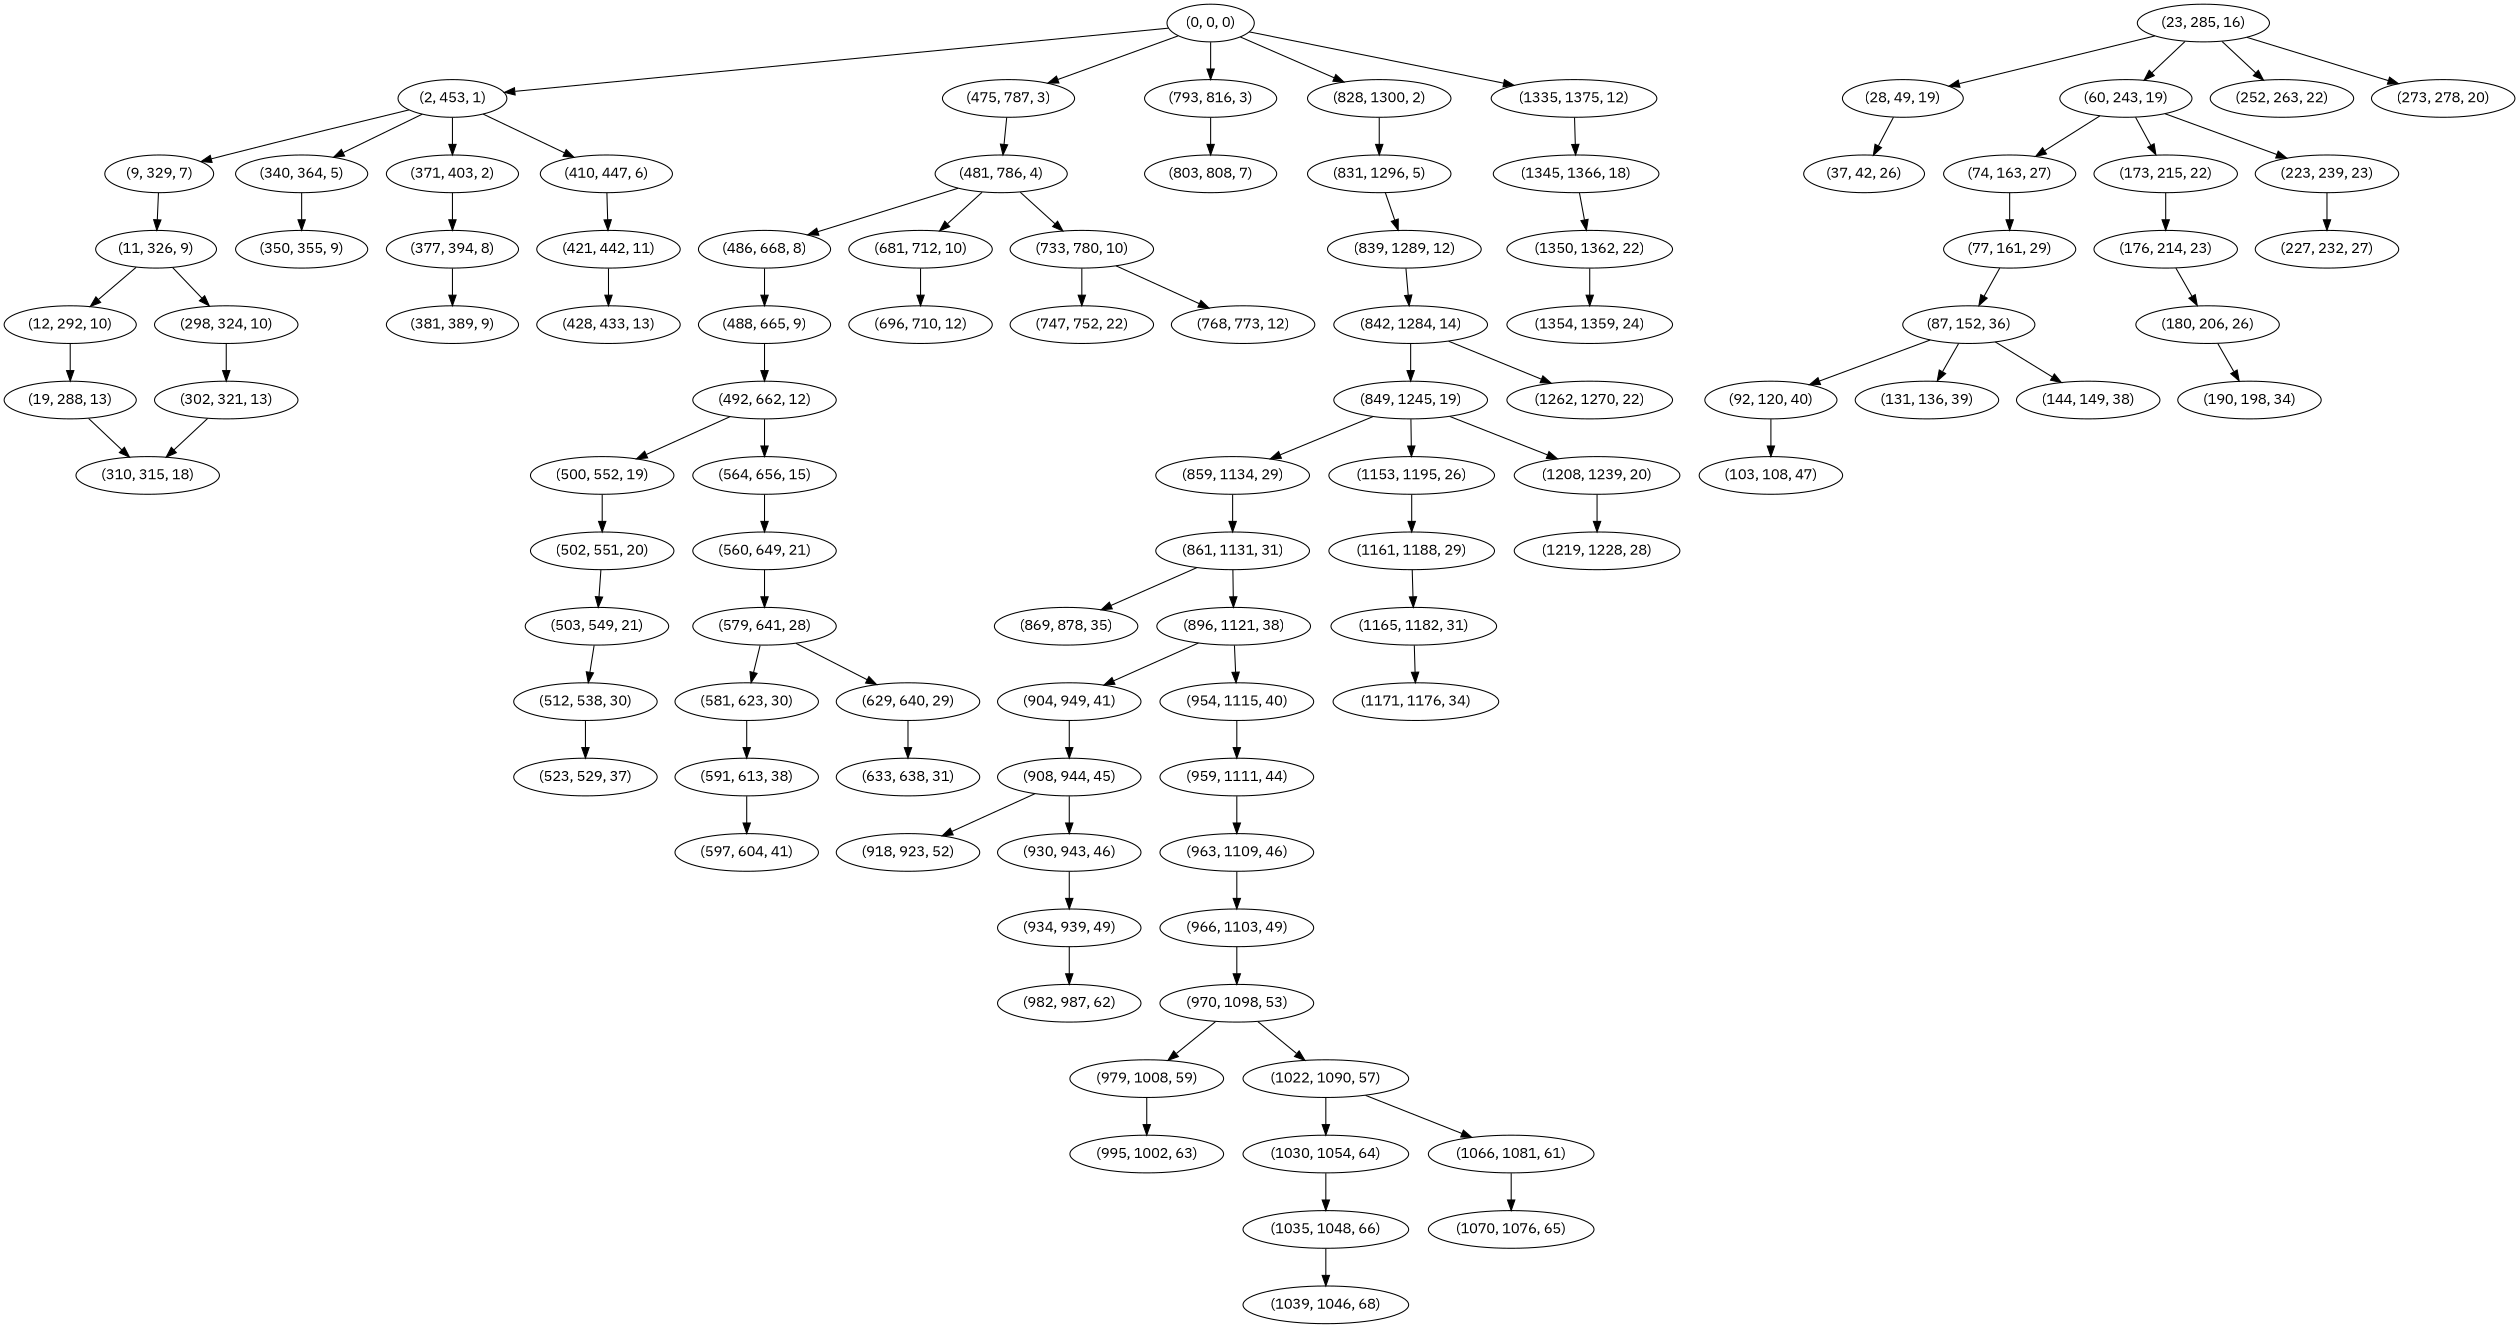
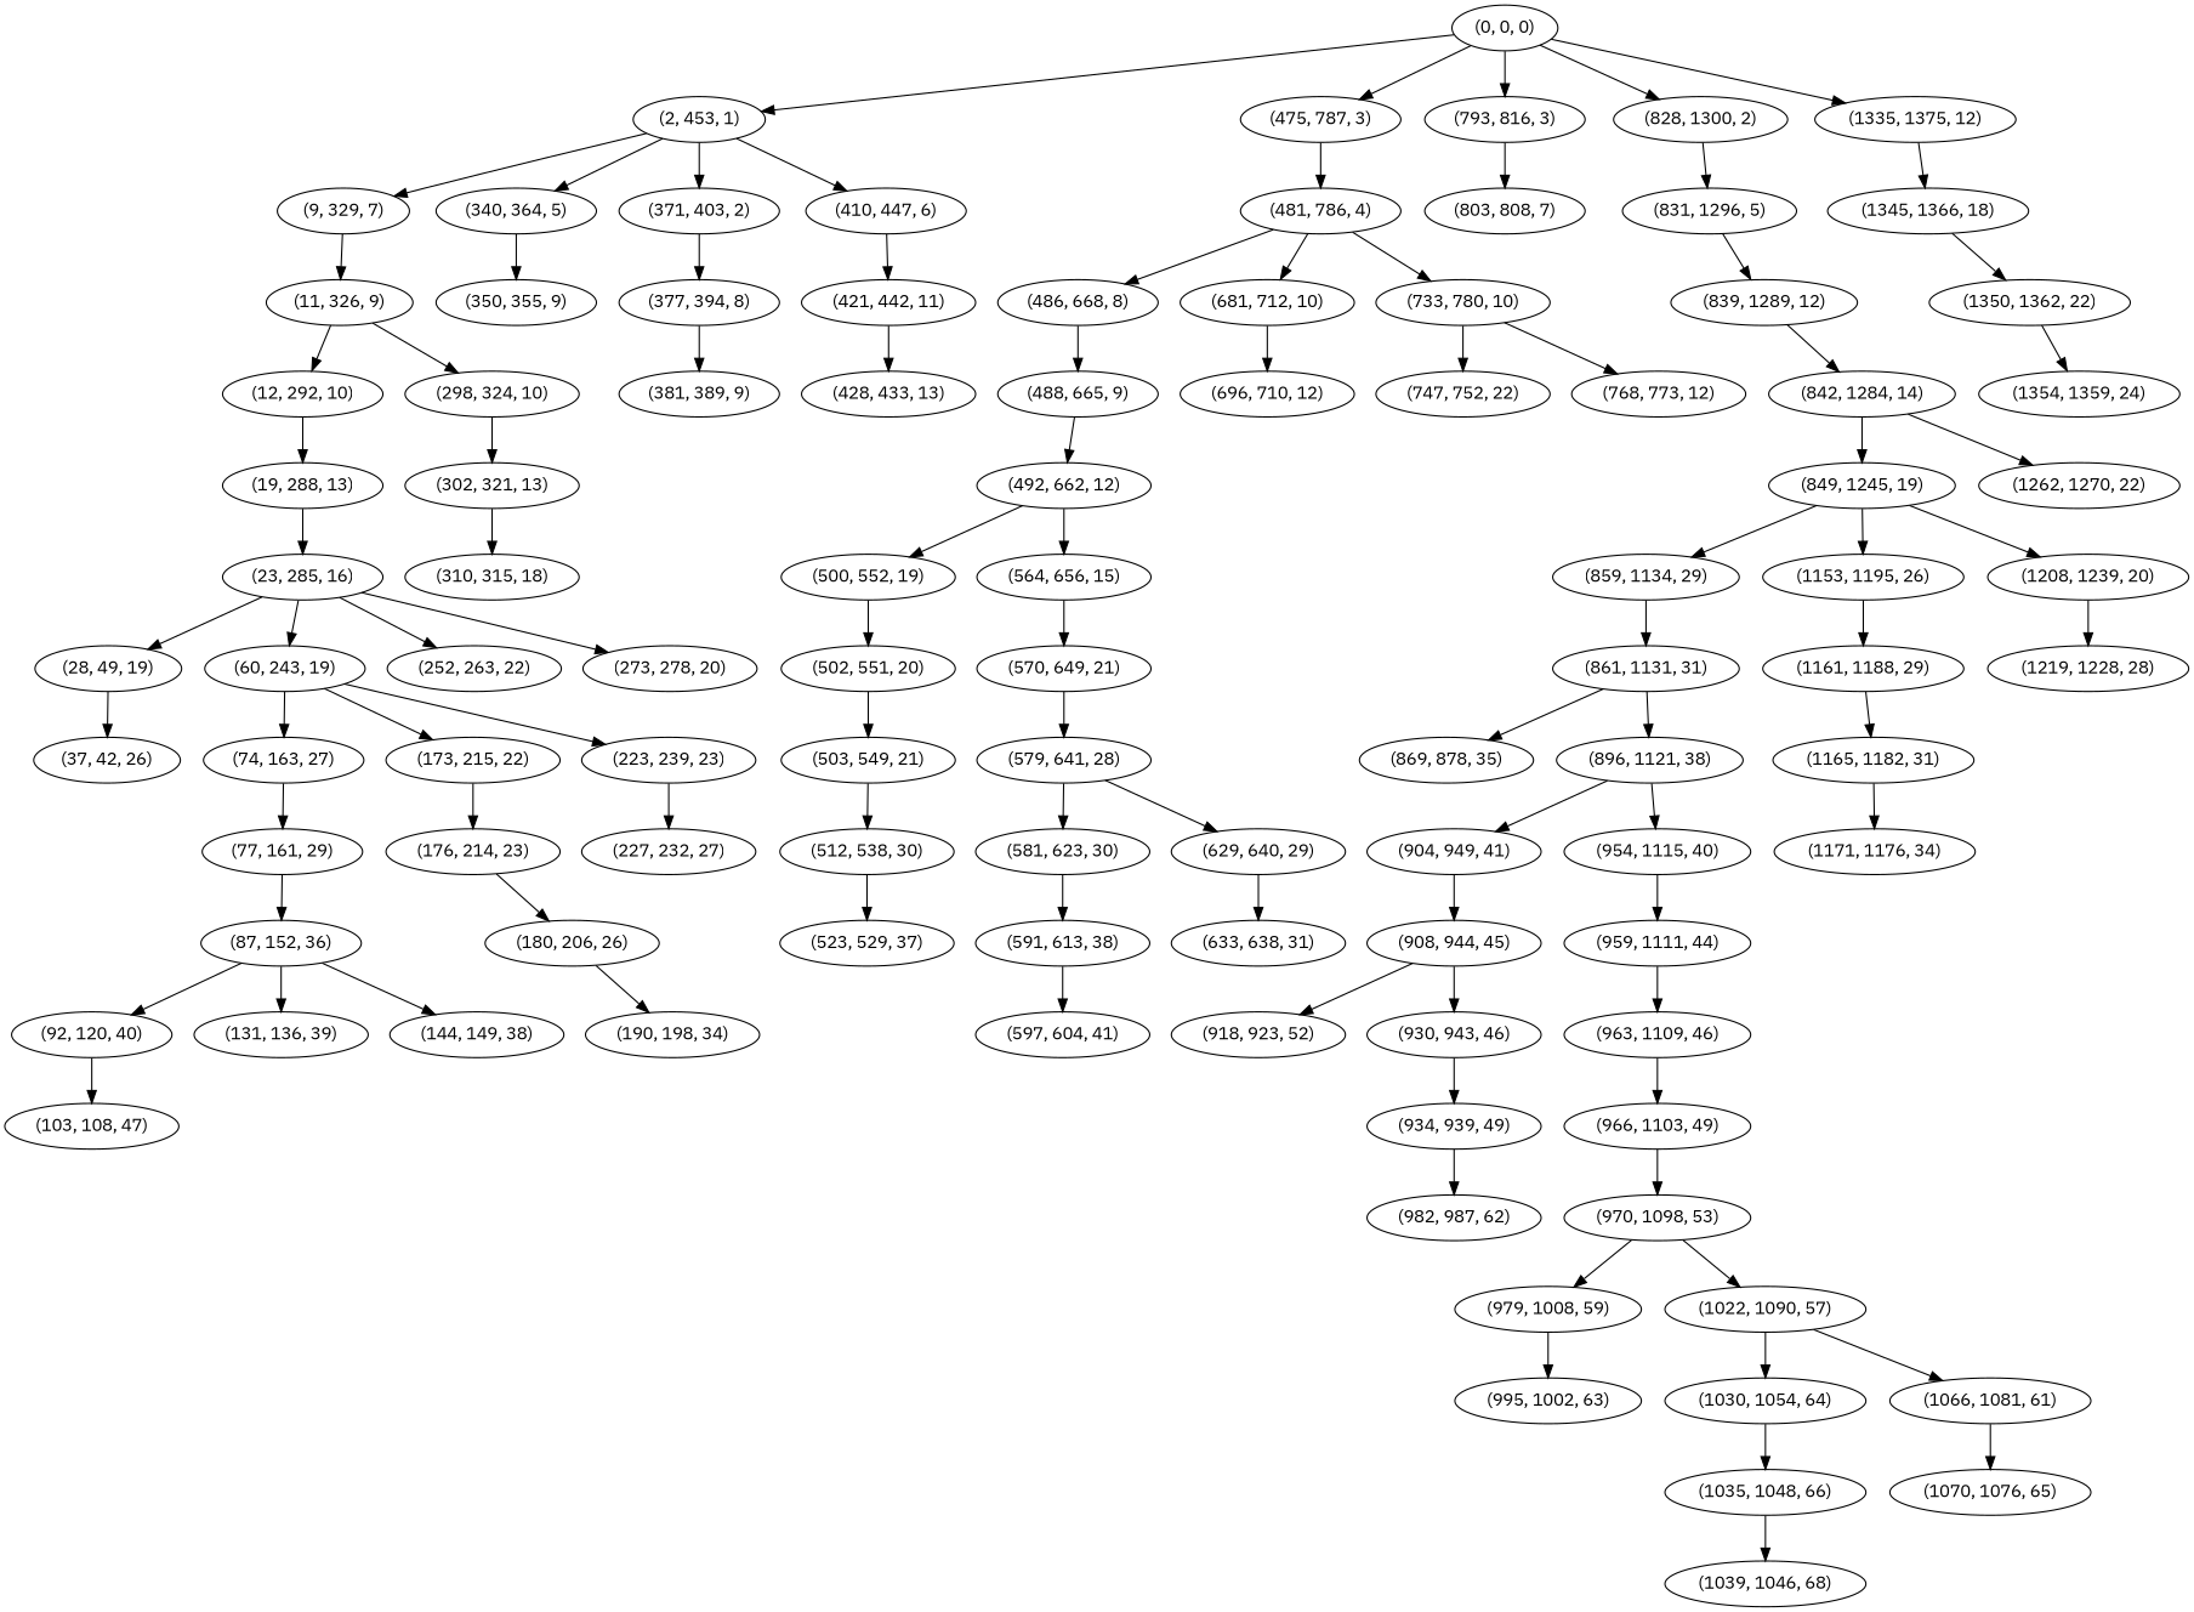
  digraph {
    fontname="IBM Plex Sans"
    node [fontname="IBM Plex Sans"]
    edge [fontname="IBM Plex Sans"]
    "(0, 0, 0)"
    "(2, 453, 1)"
    "(475, 787, 3)"
    "(793, 816, 3)"
    "(828, 1300, 2)"
    "(1335, 1375, 12)"
    "(9, 329, 7)"
    "(340, 364, 5)"
    "(371, 403, 2)"
    "(410, 447, 6)"
    "(481, 786, 4)"
    "(803, 808, 7)"
    "(831, 1296, 5)"
    "(1345, 1366, 18)"
    "(11, 326, 9)"
    "(350, 355, 9)"
    "(377, 394, 8)"
    "(421, 442, 11)"
    "(12, 292, 10)"
    "(298, 324, 10)"
    "(19, 288, 13)"
    "(302, 321, 13)"
    "(23, 285, 16)"
    "(28, 49, 19)"
    "(60, 243, 19)"
    "(252, 263, 22)"
    "(273, 278, 20)"
    "(37, 42, 26)"
    "(74, 163, 27)"
    "(173, 215, 22)"
    "(223, 239, 23)"
    "(77, 161, 29)"
    "(176, 214, 23)"
    "(227, 232, 27)"
    "(87, 152, 36)"
    "(92, 120, 40)"
    "(131, 136, 39)"
    "(144, 149, 38)"
    "(103, 108, 47)"
    "(180, 206, 26)"
    "(190, 198, 34)"
    "(310, 315, 18)"
    "(381, 389, 9)"
    "(428, 433, 13)"
    "(486, 668, 8)"
    "(681, 712, 10)"
    "(733, 780, 10)"
    "(488, 665, 9)"
    n49 [label="(696, 710, 12)"]
    "(747, 752, 22)"
    "(768, 773, 12)"
    "(492, 662, 12)"
    "(500, 552, 19)"
    "(564, 656, 15)"
    "(502, 551, 20)"
-   "(570, 649, 21)" [label="(560, 649, 21)"]
+   "(570, 649, 21)"
    "(503, 549, 21)"
    "(512, 538, 30)"
    "(523, 529, 37)"
    "(579, 641, 28)"
    "(581, 623, 30)"
    "(629, 640, 29)"
    "(591, 613, 38)"
    "(633, 638, 31)"
    "(597, 604, 41)"
    "(839, 1289, 12)"
    "(842, 1284, 14)"
    "(849, 1245, 19)"
    "(1262, 1270, 22)"
    "(859, 1134, 29)"
    "(1153, 1195, 26)"
    "(1208, 1239, 20)"
    "(861, 1131, 31)"
    "(1161, 1188, 29)"
    "(1219, 1228, 28)"
    "(869, 878, 35)"
    "(896, 1121, 38)"
    "(904, 949, 41)"
    "(954, 1115, 40)"
    "(908, 944, 45)"
    "(959, 1111, 44)"
    "(918, 923, 52)"
    "(930, 943, 46)"
    "(934, 939, 49)"
    "(982, 987, 62)"
    "(963, 1109, 46)"
    "(966, 1103, 49)"
    "(970, 1098, 53)"
    "(979, 1008, 59)"
    "(1022, 1090, 57)"
    "(995, 1002, 63)"
    "(1030, 1054, 64)"
    "(1066, 1081, 61)"
    "(1035, 1048, 66)"
    "(1070, 1076, 65)"
    "(1039, 1046, 68)"
    "(1165, 1182, 31)"
    "(1171, 1176, 34)"
    "(1350, 1362, 22)"
    "(1354, 1359, 24)"
    "(0, 0, 0)" -> "(2, 453, 1)"
    "(0, 0, 0)" -> "(475, 787, 3)"
    "(0, 0, 0)" -> "(793, 816, 3)"
    "(0, 0, 0)" -> "(828, 1300, 2)"
    "(0, 0, 0)" -> "(1335, 1375, 12)"
    "(2, 453, 1)" -> "(9, 329, 7)"
    "(2, 453, 1)" -> "(340, 364, 5)"
    "(2, 453, 1)" -> "(371, 403, 2)"
    "(2, 453, 1)" -> "(410, 447, 6)"
    "(475, 787, 3)" -> "(481, 786, 4)"
    "(793, 816, 3)" -> "(803, 808, 7)"
    "(828, 1300, 2)" -> "(831, 1296, 5)"
    "(1335, 1375, 12)" -> "(1345, 1366, 18)"
    "(9, 329, 7)" -> "(11, 326, 9)"
    "(340, 364, 5)" -> "(350, 355, 9)"
    "(371, 403, 2)" -> "(377, 394, 8)"
    "(410, 447, 6)" -> "(421, 442, 11)"
    "(481, 786, 4)" -> "(486, 668, 8)"
    "(481, 786, 4)" -> "(681, 712, 10)"
    "(481, 786, 4)" -> "(733, 780, 10)"
    "(831, 1296, 5)" -> "(839, 1289, 12)"
    "(1345, 1366, 18)" -> "(1350, 1362, 22)"
    "(11, 326, 9)" -> "(12, 292, 10)"
    "(11, 326, 9)" -> "(298, 324, 10)"
    "(377, 394, 8)" -> "(381, 389, 9)"
    "(421, 442, 11)" -> "(428, 433, 13)"
    "(12, 292, 10)" -> "(19, 288, 13)"
    "(298, 324, 10)" -> "(302, 321, 13)"
-   "(19, 288, 13)" -> "(310, 315, 18)"
+   "(19, 288, 13)" -> "(23, 285, 16)"
    "(302, 321, 13)" -> "(310, 315, 18)"
    "(23, 285, 16)" -> "(28, 49, 19)"
    "(23, 285, 16)" -> "(60, 243, 19)"
    "(23, 285, 16)" -> "(252, 263, 22)"
    "(23, 285, 16)" -> "(273, 278, 20)"
    "(28, 49, 19)" -> "(37, 42, 26)"
    "(60, 243, 19)" -> "(74, 163, 27)"
    "(60, 243, 19)" -> "(173, 215, 22)"
    "(60, 243, 19)" -> "(223, 239, 23)"
    "(74, 163, 27)" -> "(77, 161, 29)"
    "(173, 215, 22)" -> "(176, 214, 23)"
    "(223, 239, 23)" -> "(227, 232, 27)"
    "(77, 161, 29)" -> "(87, 152, 36)"
    "(176, 214, 23)" -> "(180, 206, 26)"
    "(87, 152, 36)" -> "(92, 120, 40)"
    "(87, 152, 36)" -> "(131, 136, 39)"
    "(87, 152, 36)" -> "(144, 149, 38)"
    "(92, 120, 40)" -> "(103, 108, 47)"
    "(180, 206, 26)" -> "(190, 198, 34)"
    "(486, 668, 8)" -> "(488, 665, 9)"
    "(681, 712, 10)" -> n49
    "(733, 780, 10)" -> "(747, 752, 22)"
    "(733, 780, 10)" -> "(768, 773, 12)"
    "(488, 665, 9)" -> "(492, 662, 12)"
    "(492, 662, 12)" -> "(500, 552, 19)"
    "(492, 662, 12)" -> "(564, 656, 15)"
    "(500, 552, 19)" -> "(502, 551, 20)"
    "(564, 656, 15)" -> "(570, 649, 21)"
    "(502, 551, 20)" -> "(503, 549, 21)"
    "(570, 649, 21)" -> "(579, 641, 28)"
    "(503, 549, 21)" -> "(512, 538, 30)"
    "(512, 538, 30)" -> "(523, 529, 37)"
    "(579, 641, 28)" -> "(581, 623, 30)"
    "(579, 641, 28)" -> "(629, 640, 29)"
    "(581, 623, 30)" -> "(591, 613, 38)"
    "(629, 640, 29)" -> "(633, 638, 31)"
    "(591, 613, 38)" -> "(597, 604, 41)"
    "(839, 1289, 12)" -> "(842, 1284, 14)"
    "(842, 1284, 14)" -> "(849, 1245, 19)"
    "(842, 1284, 14)" -> "(1262, 1270, 22)"
    "(849, 1245, 19)" -> "(859, 1134, 29)"
    "(849, 1245, 19)" -> "(1153, 1195, 26)"
    "(849, 1245, 19)" -> "(1208, 1239, 20)"
    "(859, 1134, 29)" -> "(861, 1131, 31)"
    "(1153, 1195, 26)" -> "(1161, 1188, 29)"
    "(1208, 1239, 20)" -> "(1219, 1228, 28)"
    "(861, 1131, 31)" -> "(869, 878, 35)"
    "(861, 1131, 31)" -> "(896, 1121, 38)"
    "(1161, 1188, 29)" -> "(1165, 1182, 31)"
    "(896, 1121, 38)" -> "(904, 949, 41)"
    "(896, 1121, 38)" -> "(954, 1115, 40)"
    "(904, 949, 41)" -> "(908, 944, 45)"
    "(954, 1115, 40)" -> "(959, 1111, 44)"
    "(908, 944, 45)" -> "(918, 923, 52)"
    "(908, 944, 45)" -> "(930, 943, 46)"
    "(959, 1111, 44)" -> "(963, 1109, 46)"
    "(930, 943, 46)" -> "(934, 939, 49)"
    "(934, 939, 49)" -> "(982, 987, 62)"
    "(963, 1109, 46)" -> "(966, 1103, 49)"
    "(966, 1103, 49)" -> "(970, 1098, 53)"
    "(970, 1098, 53)" -> "(979, 1008, 59)"
    "(970, 1098, 53)" -> "(1022, 1090, 57)"
    "(979, 1008, 59)" -> "(995, 1002, 63)"
    "(1022, 1090, 57)" -> "(1030, 1054, 64)"
    "(1022, 1090, 57)" -> "(1066, 1081, 61)"
    "(1030, 1054, 64)" -> "(1035, 1048, 66)"
    "(1066, 1081, 61)" -> "(1070, 1076, 65)"
    "(1035, 1048, 66)" -> "(1039, 1046, 68)"
    "(1165, 1182, 31)" -> "(1171, 1176, 34)"
    "(1350, 1362, 22)" -> "(1354, 1359, 24)"
  }
